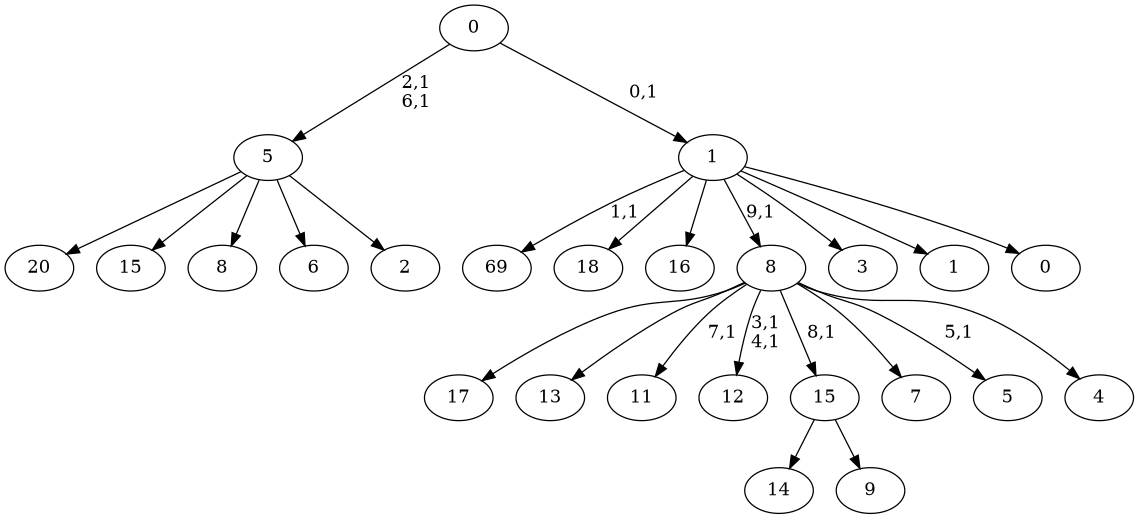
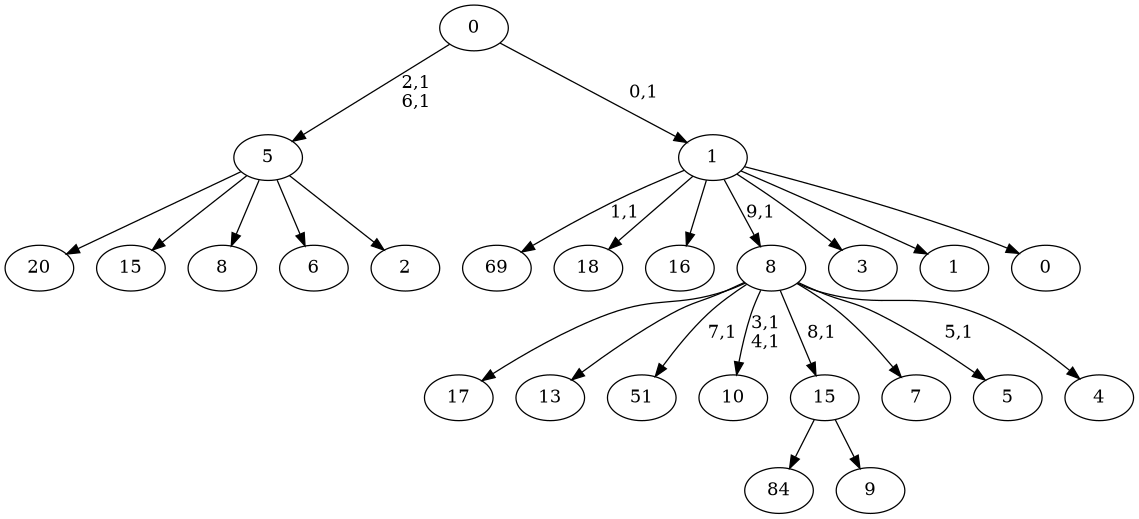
  digraph {
    n1 [label=20]
    n2 [label=69]
    n3 [label=18]
    n4 [label=17]
    n5 [label=16]
    n6 [label=15]
-   n7 [label=14]
+   n7 [label=84]
    n8 [label=13]
-   n9 [label=11]
-   n10 [label=12]
+   n9 [label=51]
+   n10 [label=10]
    n11 [label=9]
    15
    n13 [label=8]
    n14 [label=7]
    n15 [label=6]
    n16 [label=5]
    n17 [label=4]
    8
    n19 [label=3]
    n20 [label=2]
    5
    n22 [label=1]
    n23 [label=0]
    1
    0
    15 -> n7
    15 -> n11
    8 -> n4
    8 -> n8
    8 -> n9 [label="7,1"]
    8 -> n10 [label="3,1\n4,1"]
    8 -> 15 [label="8,1"]
    8 -> n14
    8 -> n16 [label="5,1"]
    8 -> n17
    5 -> n1
    5 -> n6
    5 -> n13
    5 -> n15
    5 -> n20
    1 -> n2 [label="1,1"]
    1 -> n3
    1 -> n5
    1 -> 8 [label="9,1"]
    1 -> n19
    1 -> n22
    1 -> n23
    0 -> 5 [label="2,1\n6,1"]
    0 -> 1 [label="0,1"]
  }
